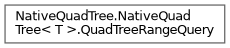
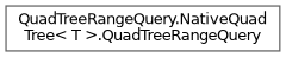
  digraph {
    rankdir=LR
-   n1 [color=grey40 fillcolor=white fontname=Helvetica fontsize=10 height=0.2 label="NativeQuadTree.NativeQuad\lTree\< T \>.QuadTreeRangeQuery" shape=box style=filled width=0.4]
+   n1 [color=grey40 fillcolor=white fontname=Helvetica fontsize=10 height=0.2 label="QuadTreeRangeQuery.NativeQuad\lTree\< T \>.QuadTreeRangeQuery" shape=box style=filled width=0.4]
  }
